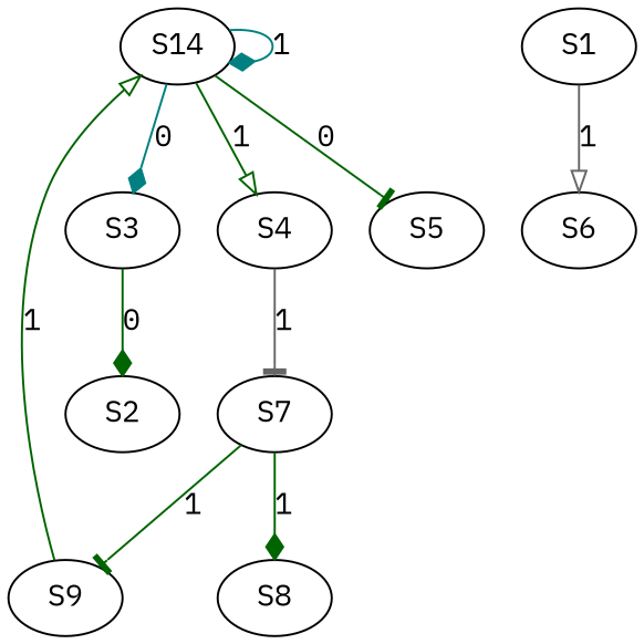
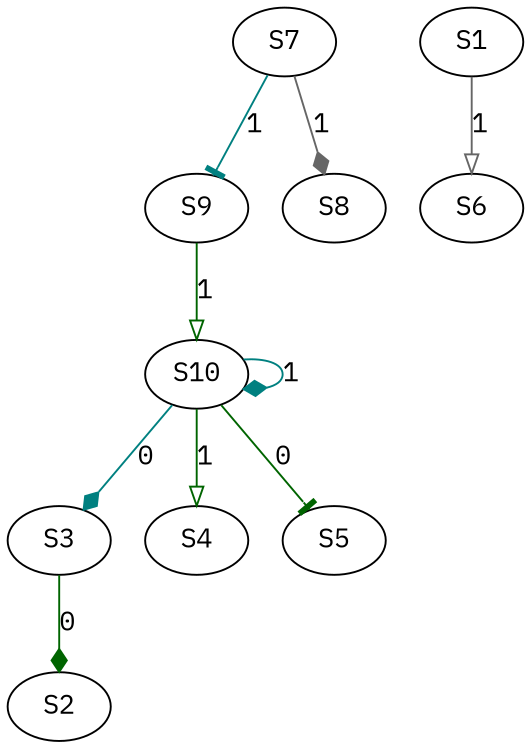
  strict digraph {
    fontname="IBM Plex Mono"
    node [fontname="IBM Plex Mono"]
    edge [arrowhead=diamond color=darkgreen fontname="IBM Plex Mono"]
    S3
    S2
    S9
-   S10 [label=S14]
+   S10
    S4
    S5
    S7
    S8
    S1
    S6
    S3 -> S2 [label=0]
    S9 -> S10 [arrowhead=onormal label=1]
    S10 -> S3 [color=teal label=0]
    S10 -> S10 [color=teal label=1]
    S10 -> S4 [arrowhead=onormal label=1]
    S10 -> S5 [arrowhead=tee label=0]
-   S4 -> S7 [arrowhead=tee color=gray40 label=1]
-   S7 -> S9 [arrowhead=tee label=1]
-   S7 -> S8 [label=1]
+   S7 -> S9 [arrowhead=tee color=teal label=1]
+   S7 -> S8 [color=gray40 label=1]
    S1 -> S6 [arrowhead=onormal color=gray40 label=1]
  }
